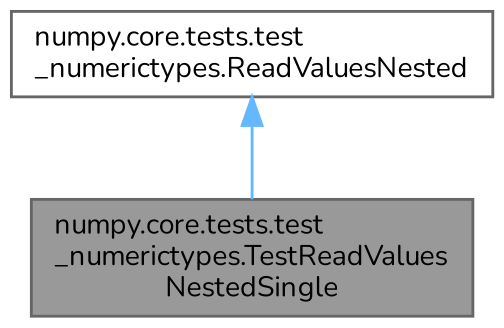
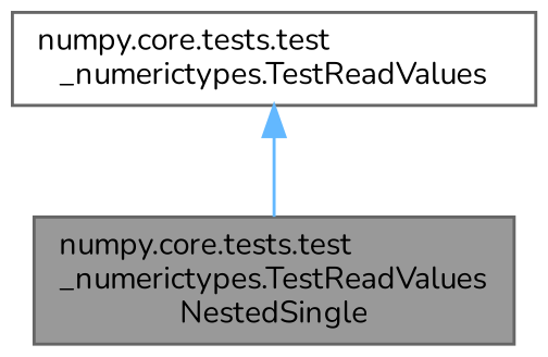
  digraph {
    fontname=Nunito
    node [color=gray40 fontname=Nunito fontsize=10 shape=box style=filled]
    n1 [fillcolor=grey60 fontcolor=black height=0.2 label="numpy.core.tests.test\l_numerictypes.TestReadValues\lNestedSingle" width=0.4]
-   n2 [fillcolor=white height=0.2 label="numpy.core.tests.test\l_numerictypes.ReadValuesNested" width=0.4]
+   n2 [fillcolor=white height=0.2 label="numpy.core.tests.test\l_numerictypes.TestReadValues" width=0.4]
    n2 -> n1 [color=steelblue1 dir=back fontname=Nunito fontsize=10 labelfontname=Helvetica labelfontsize=10 style=solid]
  }
